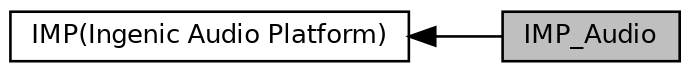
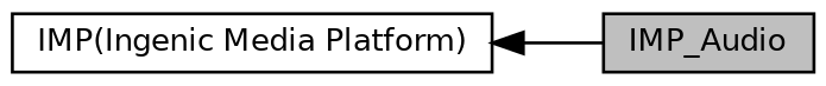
  digraph {
    rankdir=LR
    node [color=black fontname=Helvetica fontsize=10 shape=record style=filled]
-   n1 [fillcolor=white height=0.2 label="IMP(Ingenic Audio Platform)" width=0.4]
+   n1 [fillcolor=white height=0.2 label="IMP(Ingenic Media Platform)" width=0.4]
    n2 [fillcolor=grey75 fontcolor=black height=0.2 label=IMP_Audio width=0.4]
    n1 -> n2 [dir=back fontname=Helvetica fontsize=10 labelfontname=Helvetica labelfontsize=10 shape=plaintext style=solid]
  }
